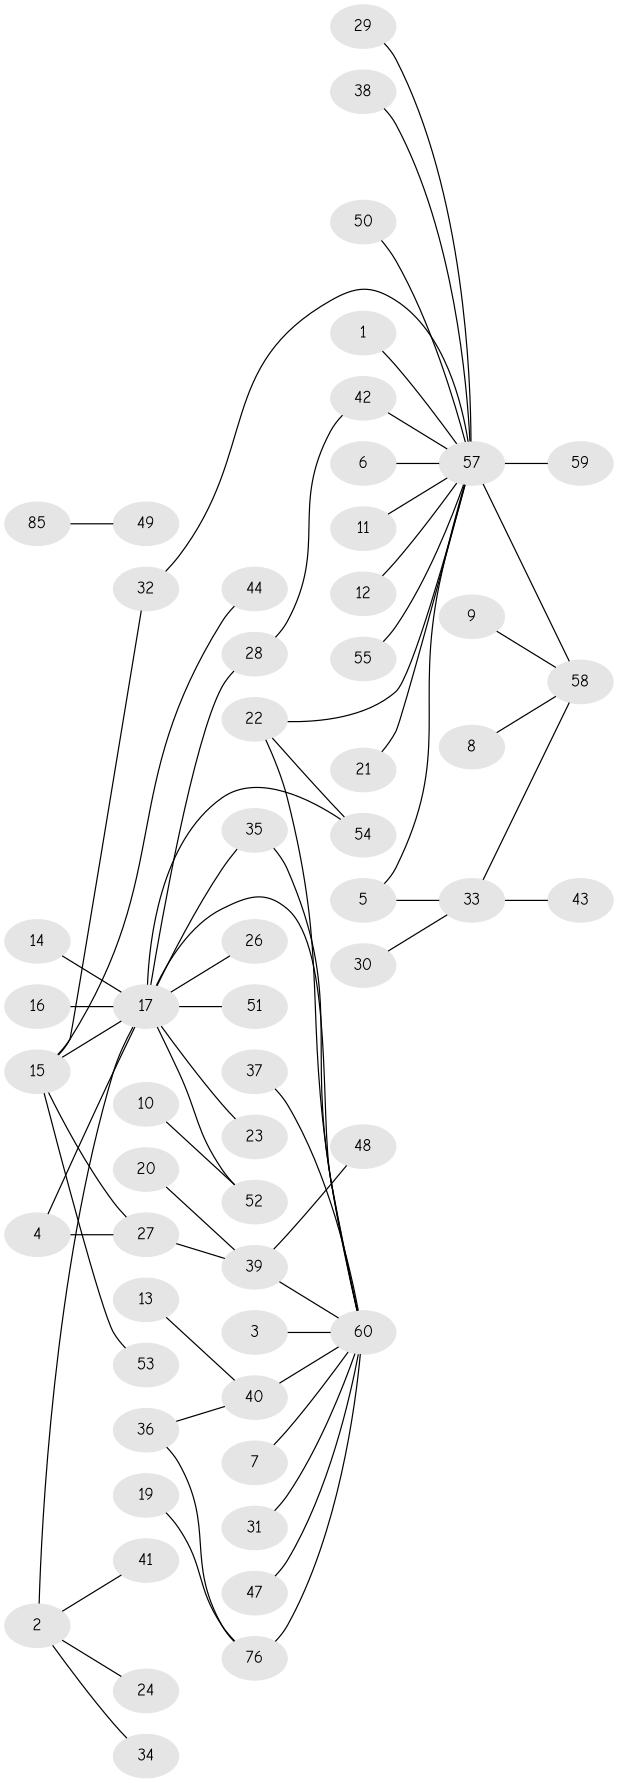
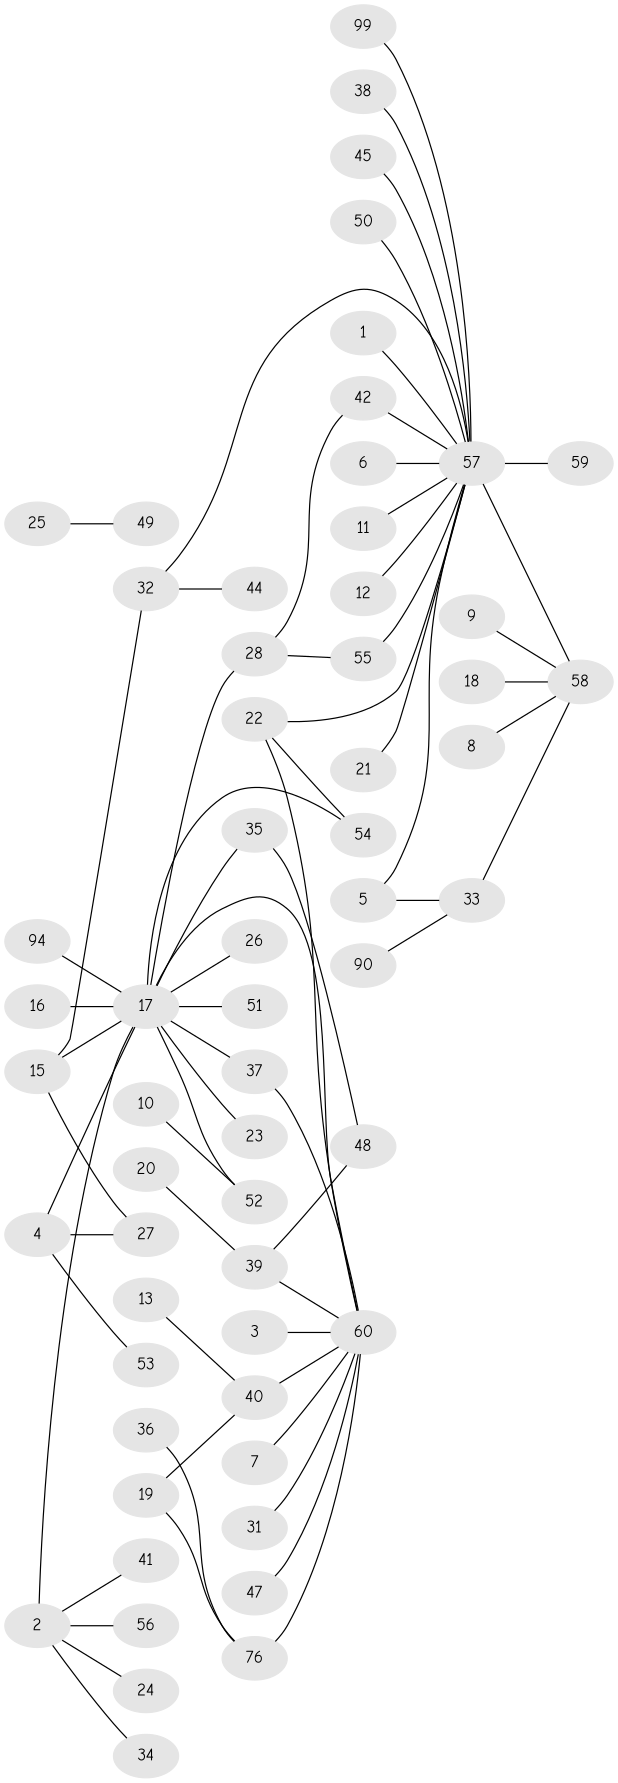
  graph {
    fontname="Comic Neue"
    rankdir=LR
    node [color=gray90 fontname="Comic Neue" style=filled]
    edge [fontname="Comic Neue" weight=1.0]
    1
    57
    58
    59
    2
    17
    24
    34
    41
+   56
    60
    52
    23
    26
    28
    35
    37
    51
    54
    3
    4
    27
    39
    5
    33
-   43
    6
    7
    8
    9
    10
    11
    12
    13
    40
-   14
-   25 [label=85]
+   14 [label=94]
+   25
    49
    15
    32
    44
    53
    16
    55
    42
+   18
    n47 [label=76]
    19
    20
    48
    21
    22
-   29
-   30
+   29 [label=99]
+   30 [label=90]
    31
    36
    38
+   45
    47
    50
    1 -- 57
    57 -- 58
    57 -- 59
    2 -- 17
    2 -- 24
    2 -- 34
    2 -- 41
+   2 -- 56
    17 -- 60
    17 -- 52
    17 -- 23
    17 -- 26
    17 -- 28
    17 -- 35
+   17 -- 37
    17 -- 51
    17 -- 54
+   28 -- 55
    28 -- 42
-   35 -- 60
+   35 -- 48
    37 -- 60
    3 -- 60
    4 -- 17
    4 -- 27
-   27 -- 39
    39 -- 60
    39 -- 48
    5 -- 57
    5 -- 33
    33 -- 58
-   33 -- 43
    6 -- 57
    7 -- 60
    8 -- 58
    9 -- 58
    10 -- 52
    11 -- 57
    12 -- 57
    13 -- 40
    40 -- 60
    14 -- 17
    25 -- 49
    15 -- 17
    15 -- 27
    15 -- 32
-   15 -- 44
-   15 -- 53
+   32 -- 44
+   4 -- 53
    32 -- 57
    16 -- 17
    55 -- 57
    42 -- 57
+   18 -- 58
    n47 -- 60
    19 -- n47
    20 -- 39
    21 -- 57
    22 -- 57
    22 -- 60
    22 -- 54
    29 -- 57
    30 -- 33
    31 -- 60
-   36 -- 40
+   19 -- 40
    36 -- n47
    38 -- 57
+   45 -- 57
    47 -- 60
    50 -- 57
  }
